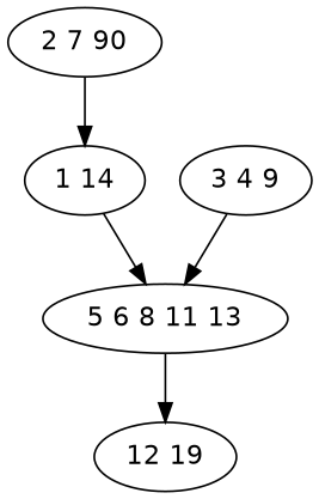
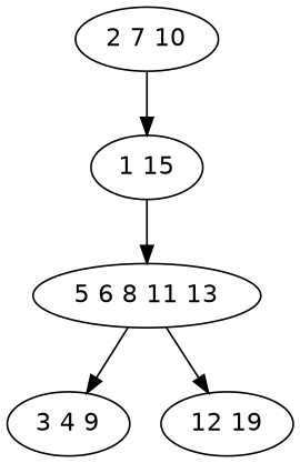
  digraph {
    fontname="DejaVu Sans"
    node [fontname="DejaVu Sans"]
    edge [fontname="DejaVu Sans"]
-   n1 [label="2 7 90"]
-   n2 [label="1 14"]
+   n1 [label="2 7 10"]
+   n2 [label="1 15"]
    n3 [label="5 6 8 11 13"]
    n4 [label="3 4 9"]
    n5 [label="12 19"]
    n1 -> n2
    n2 -> n3
-   n4 -> n3
+   n3 -> n4
    n3 -> n5
  }
